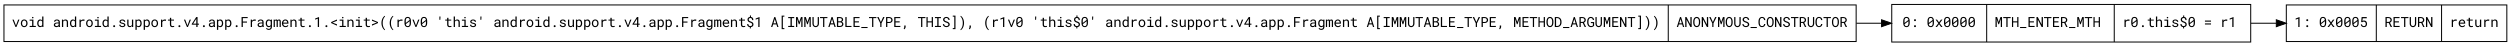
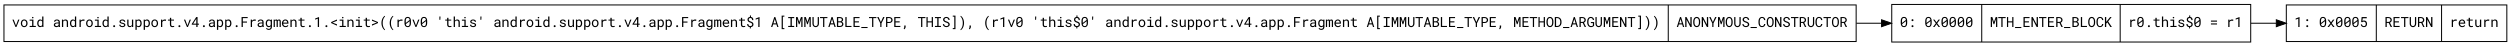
  digraph {
    rankdir=LR
    fontname="Roboto Mono"
    node [shape=record fontname="Roboto Mono"]
    edge [fontname="Roboto Mono"]
-   n1 [label="{0\:\ 0x0000|MTH_ENTER_MTH\l|r0.this$0 = r1\l}"]
+   n1 [label="{0\:\ 0x0000|MTH_ENTER_BLOCK\l|r0.this$0 = r1\l}"]
    n2 [label="{1\:\ 0x0005|RETURN\l|return\l}"]
    n3 [label="{void android.support.v4.app.Fragment.1.\<init\>((r0v0 'this' android.support.v4.app.Fragment$1 A[IMMUTABLE_TYPE, THIS]), (r1v0 'this$0' android.support.v4.app.Fragment A[IMMUTABLE_TYPE, METHOD_ARGUMENT]))  | ANONYMOUS_CONSTRUCTOR\l}"]
    n1 -> n2
    n3 -> n1
  }
